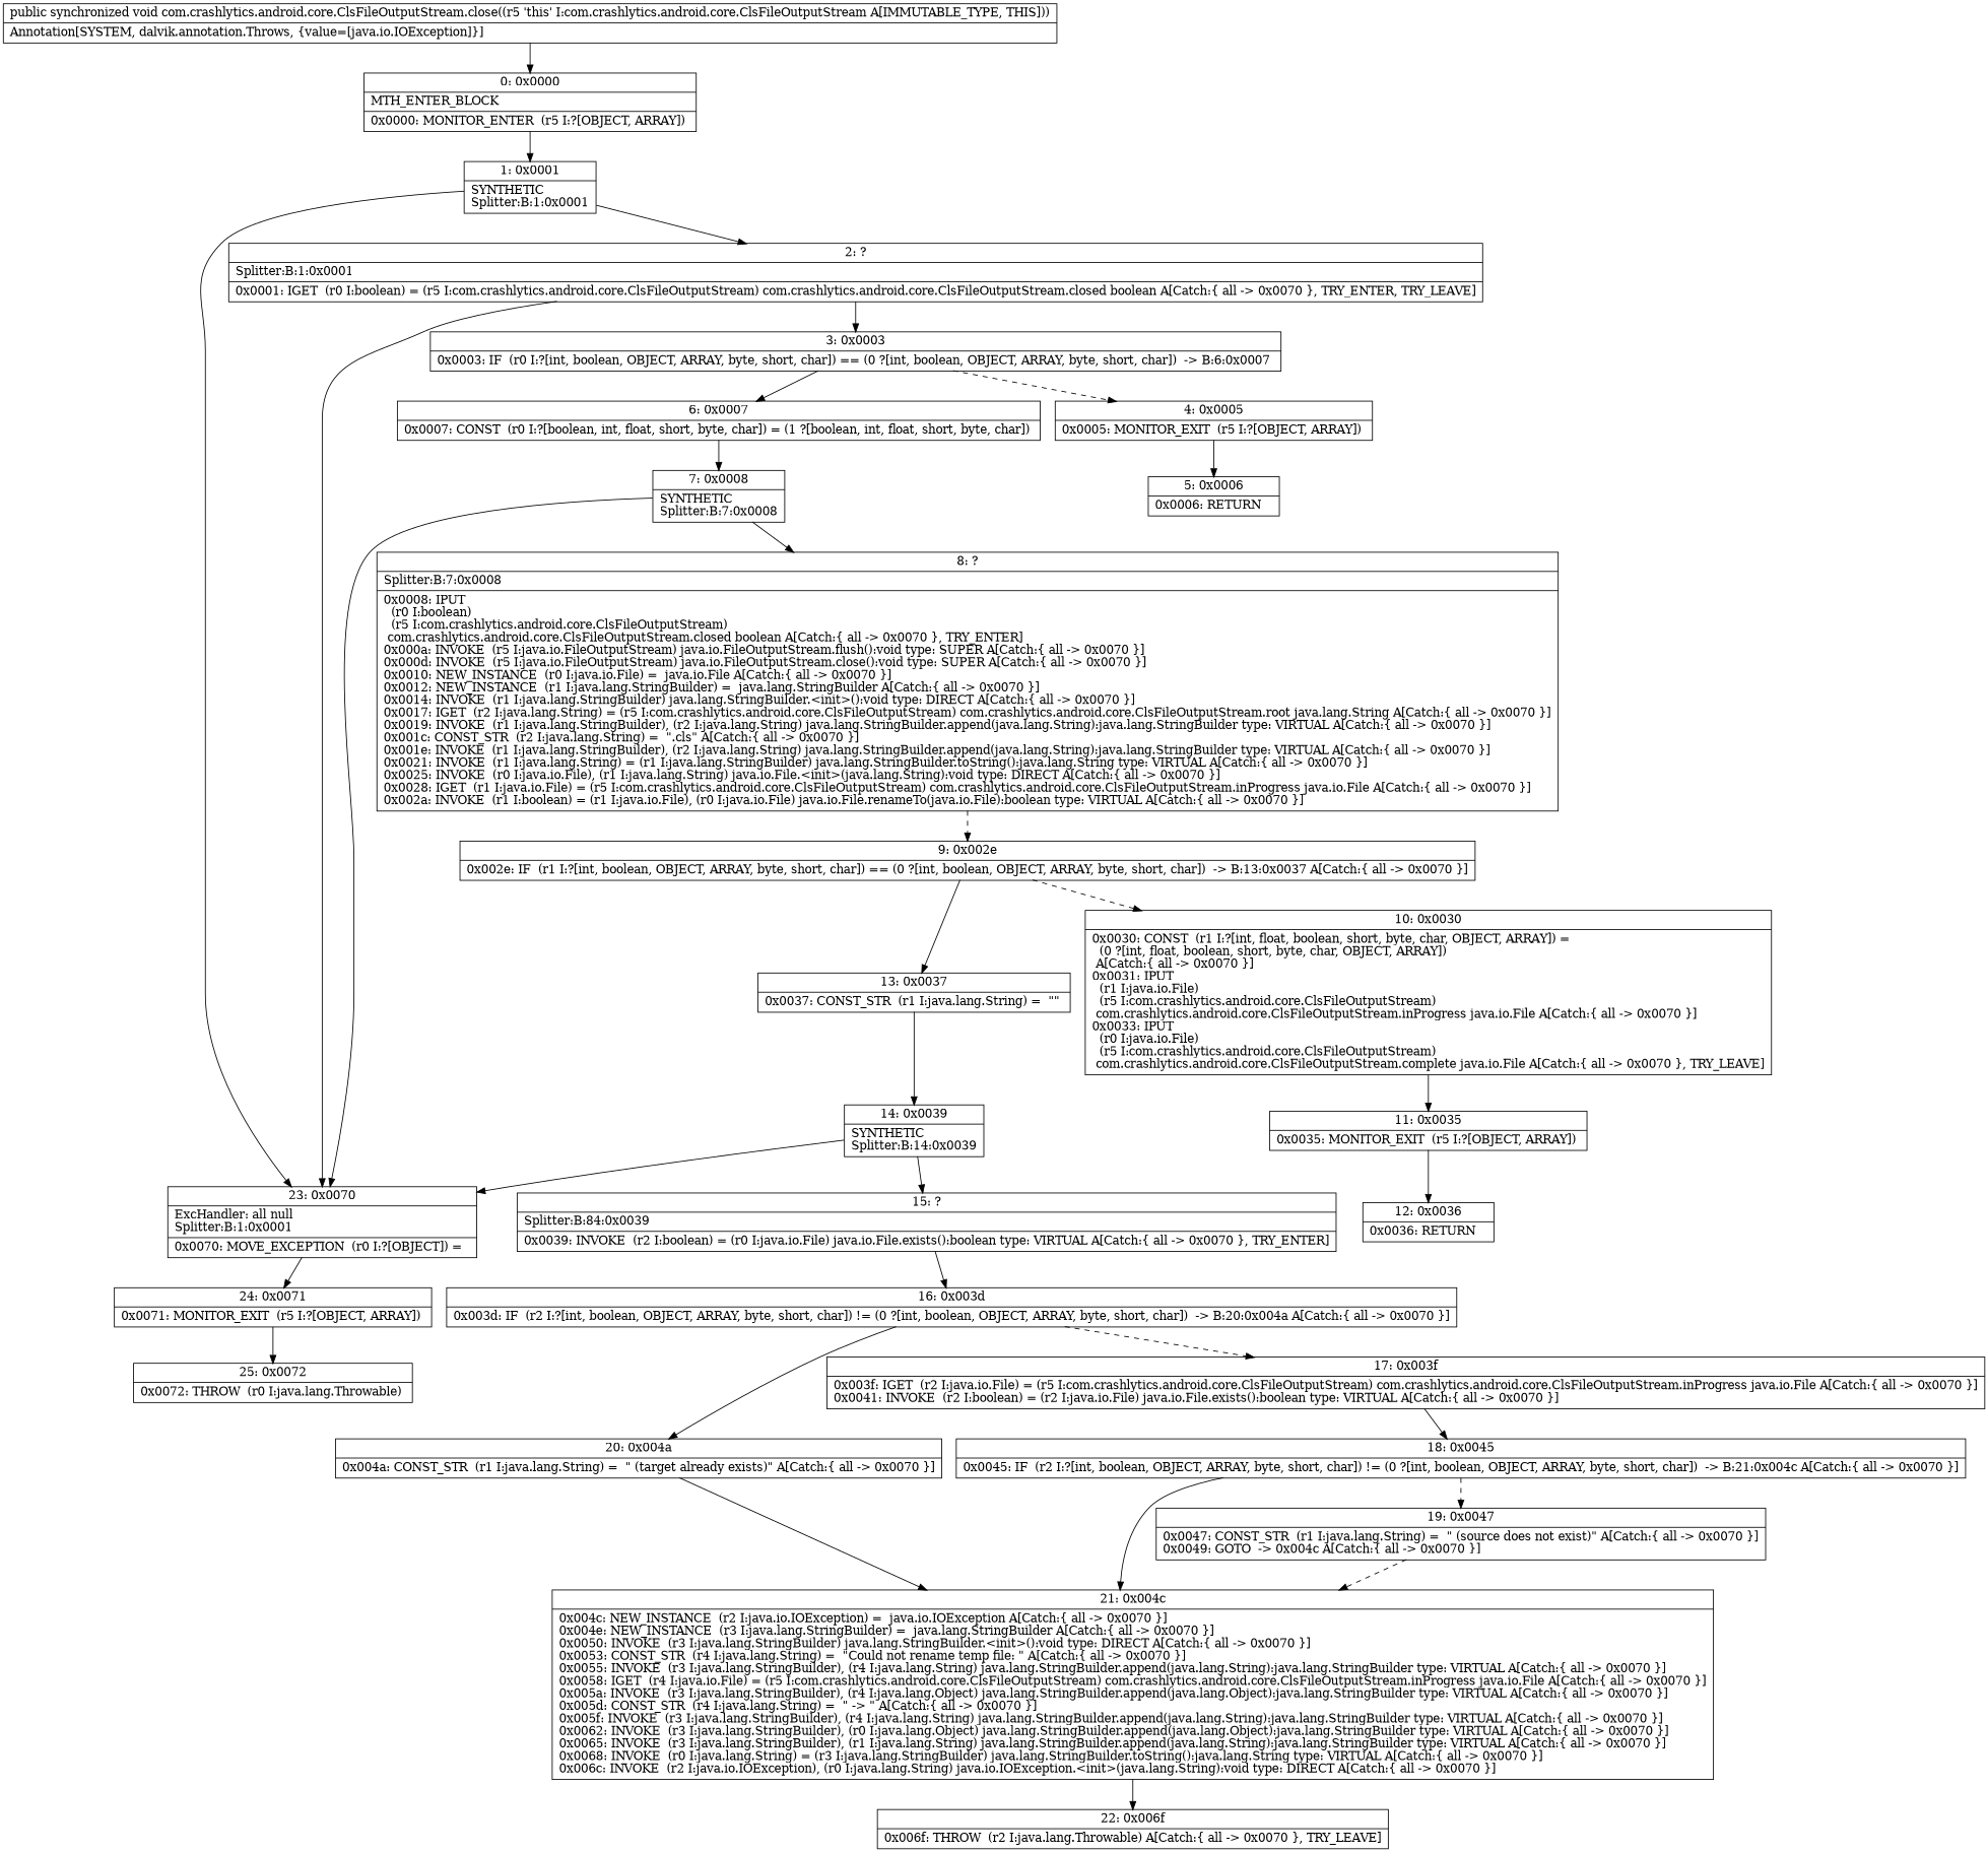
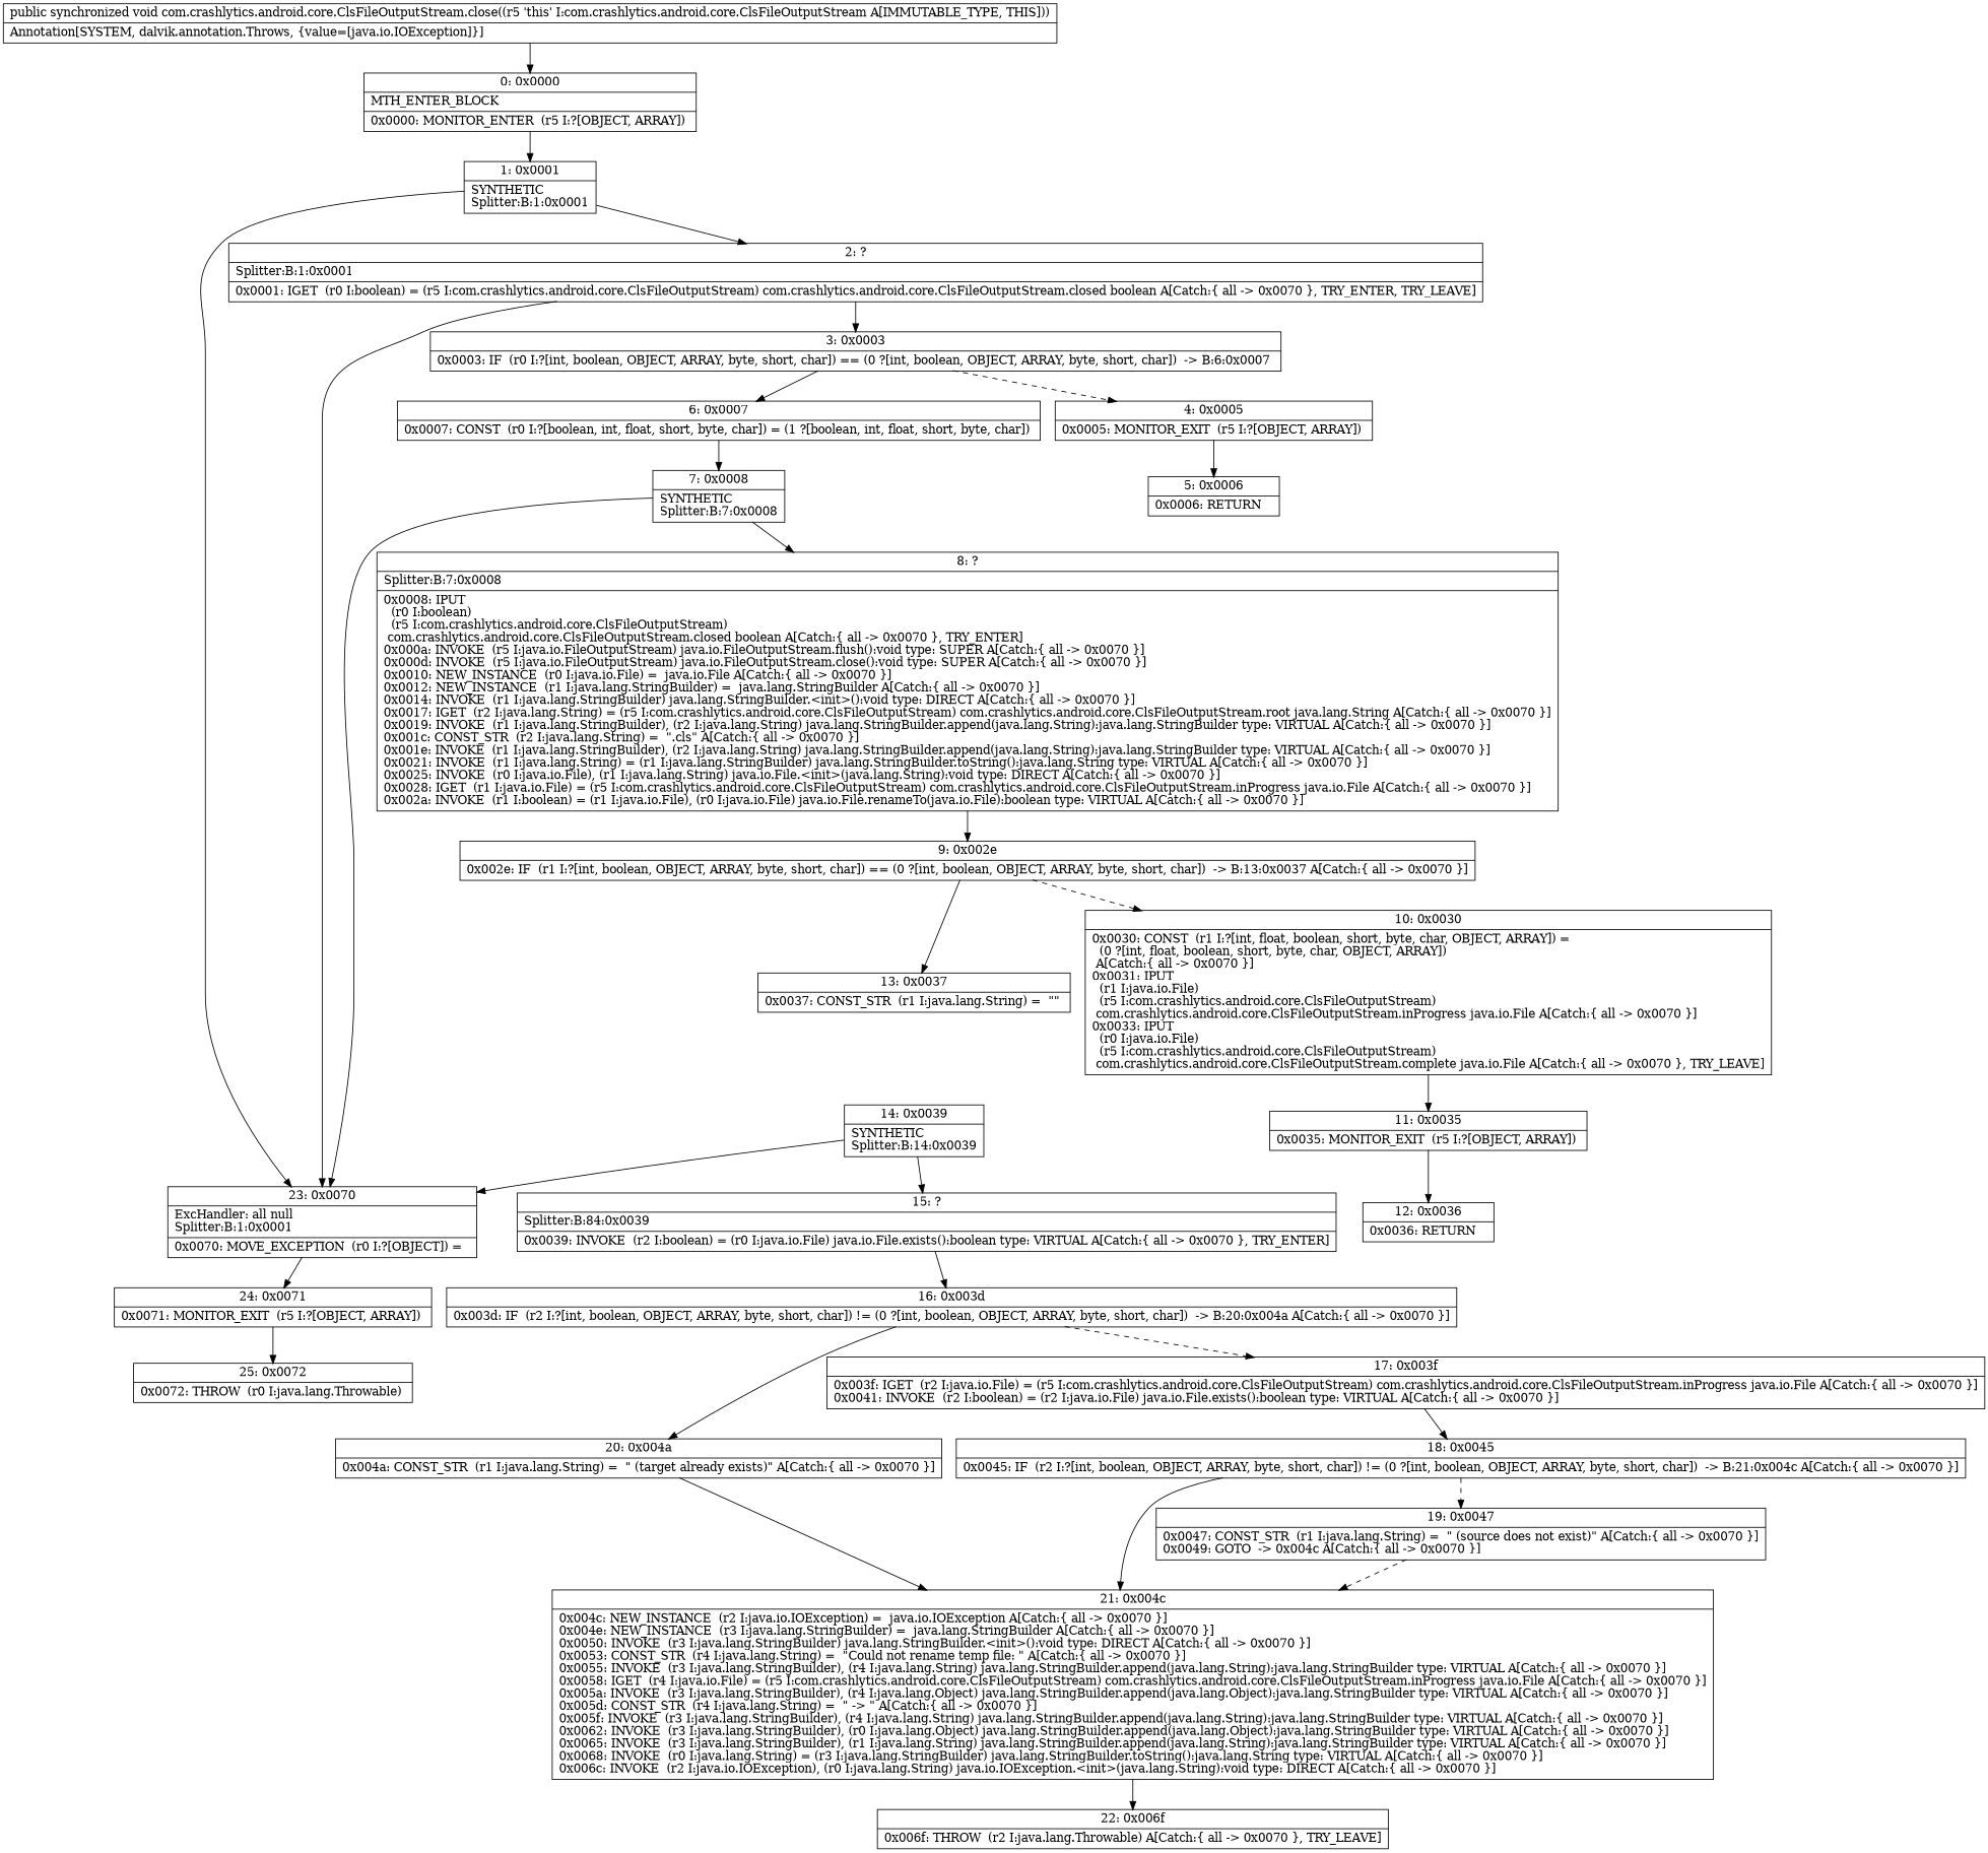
  digraph {
    node [shape=record]
    n1 [label="{0\:\ 0x0000|MTH_ENTER_BLOCK\l|0x0000: MONITOR_ENTER  (r5 I:?[OBJECT, ARRAY]) \l}"]
    n2 [label="{1\:\ 0x0001|SYNTHETIC\lSplitter:B:1:0x0001\l}"]
    n3 [label="{2\:\ ?|Splitter:B:1:0x0001\l|0x0001: IGET  (r0 I:boolean) = (r5 I:com.crashlytics.android.core.ClsFileOutputStream) com.crashlytics.android.core.ClsFileOutputStream.closed boolean A[Catch:\{ all \-\> 0x0070 \}, TRY_ENTER, TRY_LEAVE]\l}"]
    n4 [label="{23\:\ 0x0070|ExcHandler: all null\lSplitter:B:1:0x0001\l|0x0070: MOVE_EXCEPTION  (r0 I:?[OBJECT]) =  \l}"]
    n5 [label="{3\:\ 0x0003|0x0003: IF  (r0 I:?[int, boolean, OBJECT, ARRAY, byte, short, char]) == (0 ?[int, boolean, OBJECT, ARRAY, byte, short, char])  \-\> B:6:0x0007 \l}"]
    n6 [label="{24\:\ 0x0071|0x0071: MONITOR_EXIT  (r5 I:?[OBJECT, ARRAY]) \l}"]
    n7 [label="{4\:\ 0x0005|0x0005: MONITOR_EXIT  (r5 I:?[OBJECT, ARRAY]) \l}"]
    n8 [label="{6\:\ 0x0007|0x0007: CONST  (r0 I:?[boolean, int, float, short, byte, char]) = (1 ?[boolean, int, float, short, byte, char]) \l}"]
    n9 [label="{5\:\ 0x0006|0x0006: RETURN   \l}"]
    n10 [label="{7\:\ 0x0008|SYNTHETIC\lSplitter:B:7:0x0008\l}"]
    n11 [label="{8\:\ ?|Splitter:B:7:0x0008\l|0x0008: IPUT  \l  (r0 I:boolean)\l  (r5 I:com.crashlytics.android.core.ClsFileOutputStream)\l com.crashlytics.android.core.ClsFileOutputStream.closed boolean A[Catch:\{ all \-\> 0x0070 \}, TRY_ENTER]\l0x000a: INVOKE  (r5 I:java.io.FileOutputStream) java.io.FileOutputStream.flush():void type: SUPER A[Catch:\{ all \-\> 0x0070 \}]\l0x000d: INVOKE  (r5 I:java.io.FileOutputStream) java.io.FileOutputStream.close():void type: SUPER A[Catch:\{ all \-\> 0x0070 \}]\l0x0010: NEW_INSTANCE  (r0 I:java.io.File) =  java.io.File A[Catch:\{ all \-\> 0x0070 \}]\l0x0012: NEW_INSTANCE  (r1 I:java.lang.StringBuilder) =  java.lang.StringBuilder A[Catch:\{ all \-\> 0x0070 \}]\l0x0014: INVOKE  (r1 I:java.lang.StringBuilder) java.lang.StringBuilder.\<init\>():void type: DIRECT A[Catch:\{ all \-\> 0x0070 \}]\l0x0017: IGET  (r2 I:java.lang.String) = (r5 I:com.crashlytics.android.core.ClsFileOutputStream) com.crashlytics.android.core.ClsFileOutputStream.root java.lang.String A[Catch:\{ all \-\> 0x0070 \}]\l0x0019: INVOKE  (r1 I:java.lang.StringBuilder), (r2 I:java.lang.String) java.lang.StringBuilder.append(java.lang.String):java.lang.StringBuilder type: VIRTUAL A[Catch:\{ all \-\> 0x0070 \}]\l0x001c: CONST_STR  (r2 I:java.lang.String) =  \".cls\" A[Catch:\{ all \-\> 0x0070 \}]\l0x001e: INVOKE  (r1 I:java.lang.StringBuilder), (r2 I:java.lang.String) java.lang.StringBuilder.append(java.lang.String):java.lang.StringBuilder type: VIRTUAL A[Catch:\{ all \-\> 0x0070 \}]\l0x0021: INVOKE  (r1 I:java.lang.String) = (r1 I:java.lang.StringBuilder) java.lang.StringBuilder.toString():java.lang.String type: VIRTUAL A[Catch:\{ all \-\> 0x0070 \}]\l0x0025: INVOKE  (r0 I:java.io.File), (r1 I:java.lang.String) java.io.File.\<init\>(java.lang.String):void type: DIRECT A[Catch:\{ all \-\> 0x0070 \}]\l0x0028: IGET  (r1 I:java.io.File) = (r5 I:com.crashlytics.android.core.ClsFileOutputStream) com.crashlytics.android.core.ClsFileOutputStream.inProgress java.io.File A[Catch:\{ all \-\> 0x0070 \}]\l0x002a: INVOKE  (r1 I:boolean) = (r1 I:java.io.File), (r0 I:java.io.File) java.io.File.renameTo(java.io.File):boolean type: VIRTUAL A[Catch:\{ all \-\> 0x0070 \}]\l}"]
    n12 [label="{9\:\ 0x002e|0x002e: IF  (r1 I:?[int, boolean, OBJECT, ARRAY, byte, short, char]) == (0 ?[int, boolean, OBJECT, ARRAY, byte, short, char])  \-\> B:13:0x0037 A[Catch:\{ all \-\> 0x0070 \}]\l}"]
    n13 [label="{10\:\ 0x0030|0x0030: CONST  (r1 I:?[int, float, boolean, short, byte, char, OBJECT, ARRAY]) = \l  (0 ?[int, float, boolean, short, byte, char, OBJECT, ARRAY])\l A[Catch:\{ all \-\> 0x0070 \}]\l0x0031: IPUT  \l  (r1 I:java.io.File)\l  (r5 I:com.crashlytics.android.core.ClsFileOutputStream)\l com.crashlytics.android.core.ClsFileOutputStream.inProgress java.io.File A[Catch:\{ all \-\> 0x0070 \}]\l0x0033: IPUT  \l  (r0 I:java.io.File)\l  (r5 I:com.crashlytics.android.core.ClsFileOutputStream)\l com.crashlytics.android.core.ClsFileOutputStream.complete java.io.File A[Catch:\{ all \-\> 0x0070 \}, TRY_LEAVE]\l}"]
    n14 [label="{13\:\ 0x0037|0x0037: CONST_STR  (r1 I:java.lang.String) =  \"\" \l}"]
    n15 [label="{11\:\ 0x0035|0x0035: MONITOR_EXIT  (r5 I:?[OBJECT, ARRAY]) \l}"]
    n16 [label="{14\:\ 0x0039|SYNTHETIC\lSplitter:B:14:0x0039\l}"]
    n17 [label="{12\:\ 0x0036|0x0036: RETURN   \l}"]
    n18 [label="{15\:\ ?|Splitter:B:84:0x0039\l|0x0039: INVOKE  (r2 I:boolean) = (r0 I:java.io.File) java.io.File.exists():boolean type: VIRTUAL A[Catch:\{ all \-\> 0x0070 \}, TRY_ENTER]\l}"]
    n19 [label="{16\:\ 0x003d|0x003d: IF  (r2 I:?[int, boolean, OBJECT, ARRAY, byte, short, char]) != (0 ?[int, boolean, OBJECT, ARRAY, byte, short, char])  \-\> B:20:0x004a A[Catch:\{ all \-\> 0x0070 \}]\l}"]
    n20 [label="{17\:\ 0x003f|0x003f: IGET  (r2 I:java.io.File) = (r5 I:com.crashlytics.android.core.ClsFileOutputStream) com.crashlytics.android.core.ClsFileOutputStream.inProgress java.io.File A[Catch:\{ all \-\> 0x0070 \}]\l0x0041: INVOKE  (r2 I:boolean) = (r2 I:java.io.File) java.io.File.exists():boolean type: VIRTUAL A[Catch:\{ all \-\> 0x0070 \}]\l}"]
    n21 [label="{20\:\ 0x004a|0x004a: CONST_STR  (r1 I:java.lang.String) =  \" (target already exists)\" A[Catch:\{ all \-\> 0x0070 \}]\l}"]
    n22 [label="{18\:\ 0x0045|0x0045: IF  (r2 I:?[int, boolean, OBJECT, ARRAY, byte, short, char]) != (0 ?[int, boolean, OBJECT, ARRAY, byte, short, char])  \-\> B:21:0x004c A[Catch:\{ all \-\> 0x0070 \}]\l}"]
    n23 [label="{21\:\ 0x004c|0x004c: NEW_INSTANCE  (r2 I:java.io.IOException) =  java.io.IOException A[Catch:\{ all \-\> 0x0070 \}]\l0x004e: NEW_INSTANCE  (r3 I:java.lang.StringBuilder) =  java.lang.StringBuilder A[Catch:\{ all \-\> 0x0070 \}]\l0x0050: INVOKE  (r3 I:java.lang.StringBuilder) java.lang.StringBuilder.\<init\>():void type: DIRECT A[Catch:\{ all \-\> 0x0070 \}]\l0x0053: CONST_STR  (r4 I:java.lang.String) =  \"Could not rename temp file: \" A[Catch:\{ all \-\> 0x0070 \}]\l0x0055: INVOKE  (r3 I:java.lang.StringBuilder), (r4 I:java.lang.String) java.lang.StringBuilder.append(java.lang.String):java.lang.StringBuilder type: VIRTUAL A[Catch:\{ all \-\> 0x0070 \}]\l0x0058: IGET  (r4 I:java.io.File) = (r5 I:com.crashlytics.android.core.ClsFileOutputStream) com.crashlytics.android.core.ClsFileOutputStream.inProgress java.io.File A[Catch:\{ all \-\> 0x0070 \}]\l0x005a: INVOKE  (r3 I:java.lang.StringBuilder), (r4 I:java.lang.Object) java.lang.StringBuilder.append(java.lang.Object):java.lang.StringBuilder type: VIRTUAL A[Catch:\{ all \-\> 0x0070 \}]\l0x005d: CONST_STR  (r4 I:java.lang.String) =  \" \-\> \" A[Catch:\{ all \-\> 0x0070 \}]\l0x005f: INVOKE  (r3 I:java.lang.StringBuilder), (r4 I:java.lang.String) java.lang.StringBuilder.append(java.lang.String):java.lang.StringBuilder type: VIRTUAL A[Catch:\{ all \-\> 0x0070 \}]\l0x0062: INVOKE  (r3 I:java.lang.StringBuilder), (r0 I:java.lang.Object) java.lang.StringBuilder.append(java.lang.Object):java.lang.StringBuilder type: VIRTUAL A[Catch:\{ all \-\> 0x0070 \}]\l0x0065: INVOKE  (r3 I:java.lang.StringBuilder), (r1 I:java.lang.String) java.lang.StringBuilder.append(java.lang.String):java.lang.StringBuilder type: VIRTUAL A[Catch:\{ all \-\> 0x0070 \}]\l0x0068: INVOKE  (r0 I:java.lang.String) = (r3 I:java.lang.StringBuilder) java.lang.StringBuilder.toString():java.lang.String type: VIRTUAL A[Catch:\{ all \-\> 0x0070 \}]\l0x006c: INVOKE  (r2 I:java.io.IOException), (r0 I:java.lang.String) java.io.IOException.\<init\>(java.lang.String):void type: DIRECT A[Catch:\{ all \-\> 0x0070 \}]\l}"]
    n24 [label="{19\:\ 0x0047|0x0047: CONST_STR  (r1 I:java.lang.String) =  \" (source does not exist)\" A[Catch:\{ all \-\> 0x0070 \}]\l0x0049: GOTO  \-\> 0x004c A[Catch:\{ all \-\> 0x0070 \}]\l}"]
    n25 [label="{22\:\ 0x006f|0x006f: THROW  (r2 I:java.lang.Throwable) A[Catch:\{ all \-\> 0x0070 \}, TRY_LEAVE]\l}"]
    n26 [label="{25\:\ 0x0072|0x0072: THROW  (r0 I:java.lang.Throwable) \l}"]
    n27 [label="{public synchronized void com.crashlytics.android.core.ClsFileOutputStream.close((r5 'this' I:com.crashlytics.android.core.ClsFileOutputStream A[IMMUTABLE_TYPE, THIS]))  | Annotation[SYSTEM, dalvik.annotation.Throws, \{value=[java.io.IOException]\}]\l}"]
    n1 -> n2
    n2 -> n3
    n2 -> n4
    n3 -> n4
    n3 -> n5
    n4 -> n6
    n5 -> n7 [style=dashed]
    n5 -> n8
    n6 -> n26
    n7 -> n9
    n8 -> n10
    n10 -> n4
    n10 -> n11
-   n11 -> n12 [style=dashed]
+   n11 -> n12
    n12 -> n13 [style=dashed]
    n12 -> n14
    n13 -> n15
-   n14 -> n16
    n15 -> n17
    n16 -> n4
    n16 -> n18
    n18 -> n19
    n19 -> n20 [style=dashed]
    n19 -> n21
    n20 -> n22
    n21 -> n23
    n22 -> n23
    n22 -> n24 [style=dashed]
    n23 -> n25
    n24 -> n23 [style=dashed]
    n27 -> n1
  }
